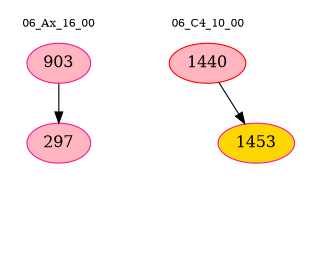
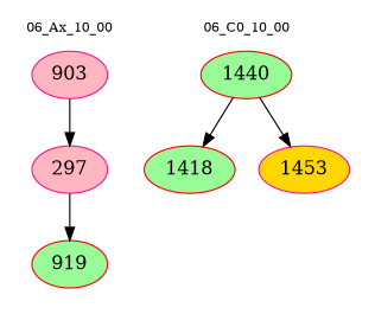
  digraph {
    node [color=deeppink fillcolor=palegreen style=filled]
    edge [color=black]
    n1 [fillcolor=lightpink label=903]
    n2 [fillcolor=lightpink label=297]
-   n4 [color=red fillcolor=lightpink label=1440]
+   n3 [color=red label=919]
+   n4 [color=red label=1440]
+   n5 [color=red label=1418]
    n6 [fillcolor=gold label=1453]
    subgraph cluster_1 {
      color=white
      fontsize=10
-     label="06_Ax_16_00"
+     label="06_Ax_10_00"
      n1
      n2
+     n3
    }
    subgraph cluster_2 {
      color=white
      fontsize=10
-     label="06_C4_10_00"
+     label="06_C0_10_00"
      n4
+     n5
      n6
    }
    n1 -> n2
+   n2 -> n3
+   n4 -> n5
    n4 -> n6
  }
